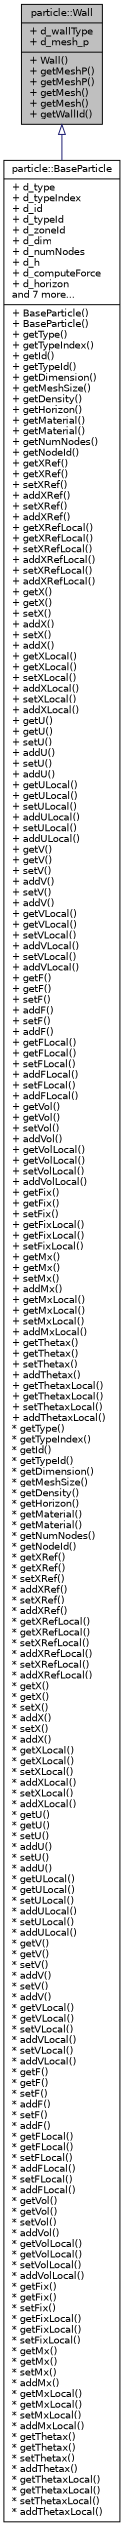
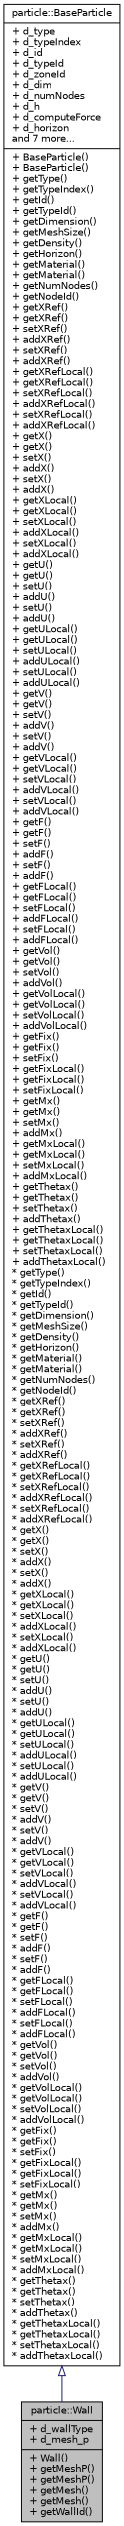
  digraph {
    node [color=black fontname=Helvetica fontsize=10 shape=record style=filled]
    n1 [fillcolor=grey75 fontcolor=black height=0.2 label="{particle::Wall\n|+ d_wallType\l+ d_mesh_p\l|+ Wall()\l+ getMeshP()\l+ getMeshP()\l+ getMesh()\l+ getMesh()\l+ getWallId()\l}" width=0.4]
    n2 [fillcolor=white height=0.2 label="{particle::BaseParticle\n|+ d_type\l+ d_typeIndex\l+ d_id\l+ d_typeId\l+ d_zoneId\l+ d_dim\l+ d_numNodes\l+ d_h\l+ d_computeForce\l+ d_horizon\land 7 more...\l|+ BaseParticle()\l+ BaseParticle()\l+ getType()\l+ getTypeIndex()\l+ getId()\l+ getTypeId()\l+ getDimension()\l+ getMeshSize()\l+ getDensity()\l+ getHorizon()\l+ getMaterial()\l+ getMaterial()\l+ getNumNodes()\l+ getNodeId()\l+ getXRef()\l+ getXRef()\l+ setXRef()\l+ addXRef()\l+ setXRef()\l+ addXRef()\l+ getXRefLocal()\l+ getXRefLocal()\l+ setXRefLocal()\l+ addXRefLocal()\l+ setXRefLocal()\l+ addXRefLocal()\l+ getX()\l+ getX()\l+ setX()\l+ addX()\l+ setX()\l+ addX()\l+ getXLocal()\l+ getXLocal()\l+ setXLocal()\l+ addXLocal()\l+ setXLocal()\l+ addXLocal()\l+ getU()\l+ getU()\l+ setU()\l+ addU()\l+ setU()\l+ addU()\l+ getULocal()\l+ getULocal()\l+ setULocal()\l+ addULocal()\l+ setULocal()\l+ addULocal()\l+ getV()\l+ getV()\l+ setV()\l+ addV()\l+ setV()\l+ addV()\l+ getVLocal()\l+ getVLocal()\l+ setVLocal()\l+ addVLocal()\l+ setVLocal()\l+ addVLocal()\l+ getF()\l+ getF()\l+ setF()\l+ addF()\l+ setF()\l+ addF()\l+ getFLocal()\l+ getFLocal()\l+ setFLocal()\l+ addFLocal()\l+ setFLocal()\l+ addFLocal()\l+ getVol()\l+ getVol()\l+ setVol()\l+ addVol()\l+ getVolLocal()\l+ getVolLocal()\l+ setVolLocal()\l+ addVolLocal()\l+ getFix()\l+ getFix()\l+ setFix()\l+ getFixLocal()\l+ getFixLocal()\l+ setFixLocal()\l+ getMx()\l+ getMx()\l+ setMx()\l+ addMx()\l+ getMxLocal()\l+ getMxLocal()\l+ setMxLocal()\l+ addMxLocal()\l+ getThetax()\l+ getThetax()\l+ setThetax()\l+ addThetax()\l+ getThetaxLocal()\l+ getThetaxLocal()\l+ setThetaxLocal()\l+ addThetaxLocal()\l* getType()\l* getTypeIndex()\l* getId()\l* getTypeId()\l* getDimension()\l* getMeshSize()\l* getDensity()\l* getHorizon()\l* getMaterial()\l* getMaterial()\l* getNumNodes()\l* getNodeId()\l* getXRef()\l* getXRef()\l* setXRef()\l* addXRef()\l* setXRef()\l* addXRef()\l* getXRefLocal()\l* getXRefLocal()\l* setXRefLocal()\l* addXRefLocal()\l* setXRefLocal()\l* addXRefLocal()\l* getX()\l* getX()\l* setX()\l* addX()\l* setX()\l* addX()\l* getXLocal()\l* getXLocal()\l* setXLocal()\l* addXLocal()\l* setXLocal()\l* addXLocal()\l* getU()\l* getU()\l* setU()\l* addU()\l* setU()\l* addU()\l* getULocal()\l* getULocal()\l* setULocal()\l* addULocal()\l* setULocal()\l* addULocal()\l* getV()\l* getV()\l* setV()\l* addV()\l* setV()\l* addV()\l* getVLocal()\l* getVLocal()\l* setVLocal()\l* addVLocal()\l* setVLocal()\l* addVLocal()\l* getF()\l* getF()\l* setF()\l* addF()\l* setF()\l* addF()\l* getFLocal()\l* getFLocal()\l* setFLocal()\l* addFLocal()\l* setFLocal()\l* addFLocal()\l* getVol()\l* getVol()\l* setVol()\l* addVol()\l* getVolLocal()\l* getVolLocal()\l* setVolLocal()\l* addVolLocal()\l* getFix()\l* getFix()\l* setFix()\l* getFixLocal()\l* getFixLocal()\l* setFixLocal()\l* getMx()\l* getMx()\l* setMx()\l* addMx()\l* getMxLocal()\l* getMxLocal()\l* setMxLocal()\l* addMxLocal()\l* getThetax()\l* getThetax()\l* setThetax()\l* addThetax()\l* getThetaxLocal()\l* getThetaxLocal()\l* setThetaxLocal()\l* addThetaxLocal()\l}" width=0.4]
-   n1 -> n2 [arrowtail=onormal color=midnightblue dir=back fontname=Helvetica fontsize=10 labelfontname=Helvetica labelfontsize=10 style=solid]
+   n2 -> n1 [arrowtail=onormal color=midnightblue dir=back fontname=Helvetica fontsize=10 labelfontname=Helvetica labelfontsize=10 style=solid]
  }
